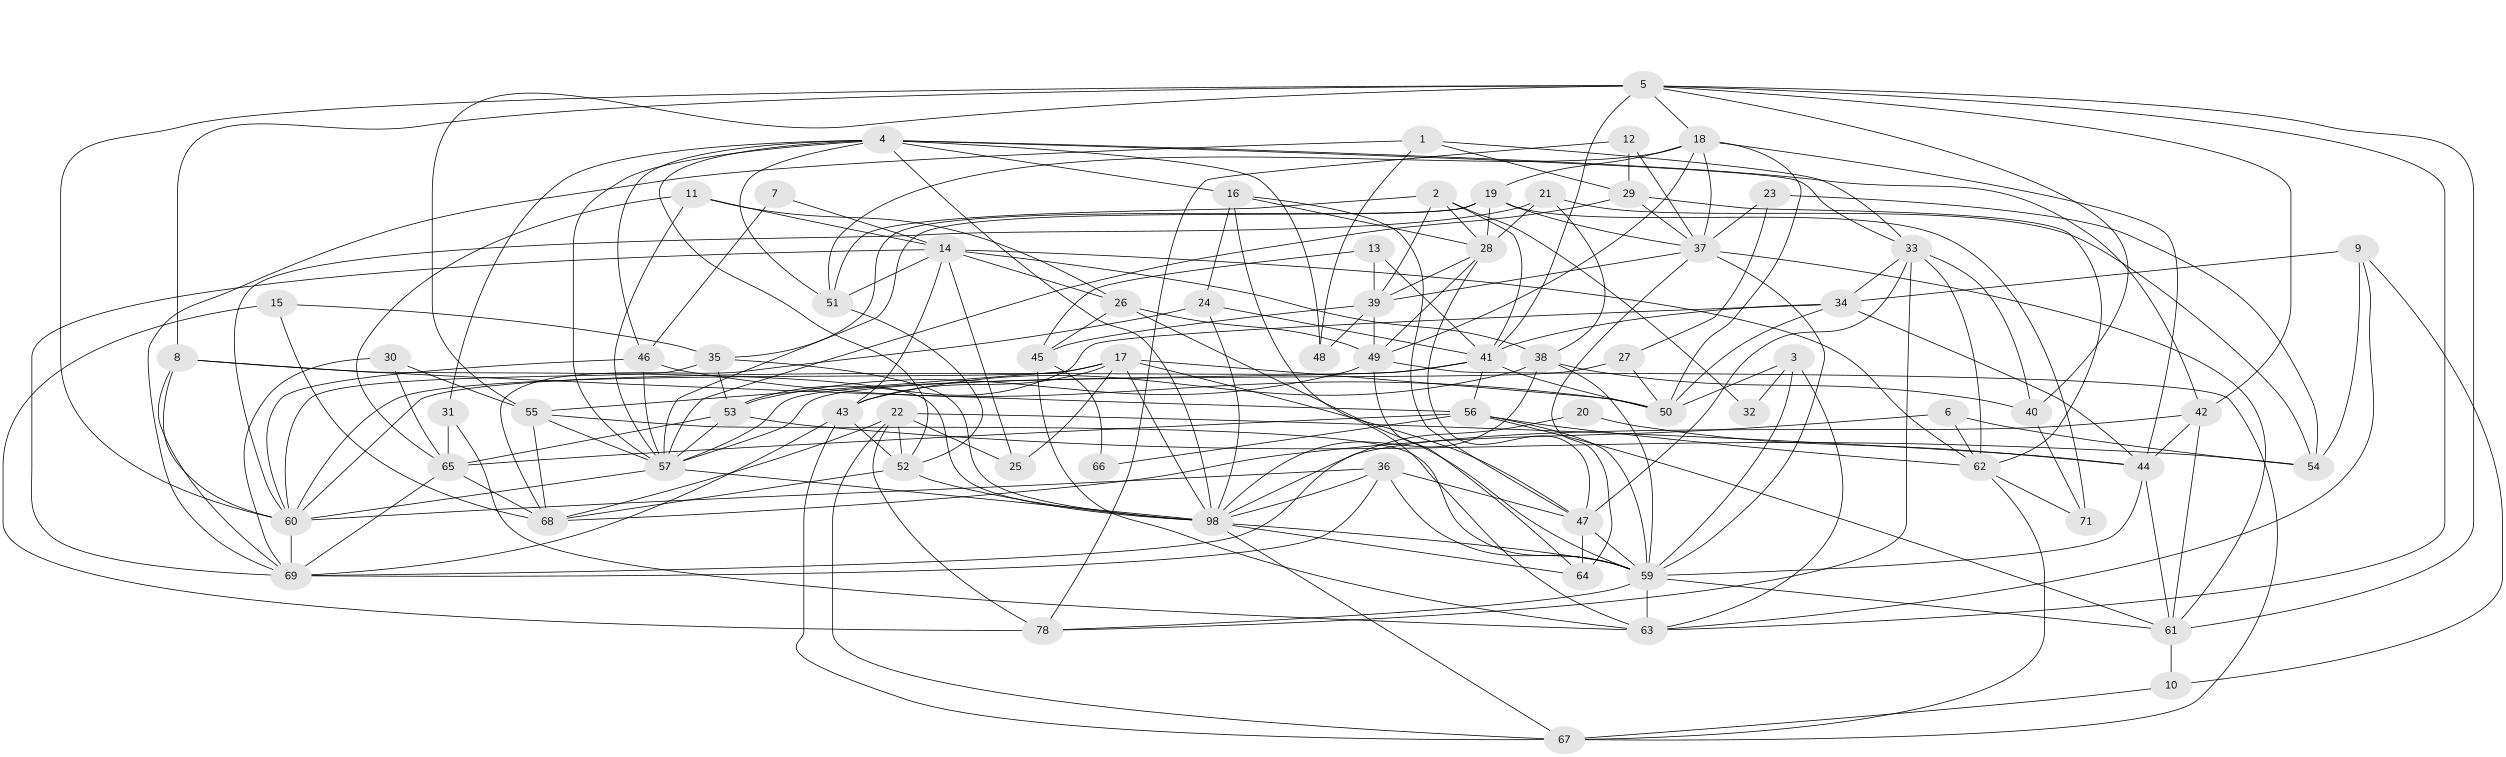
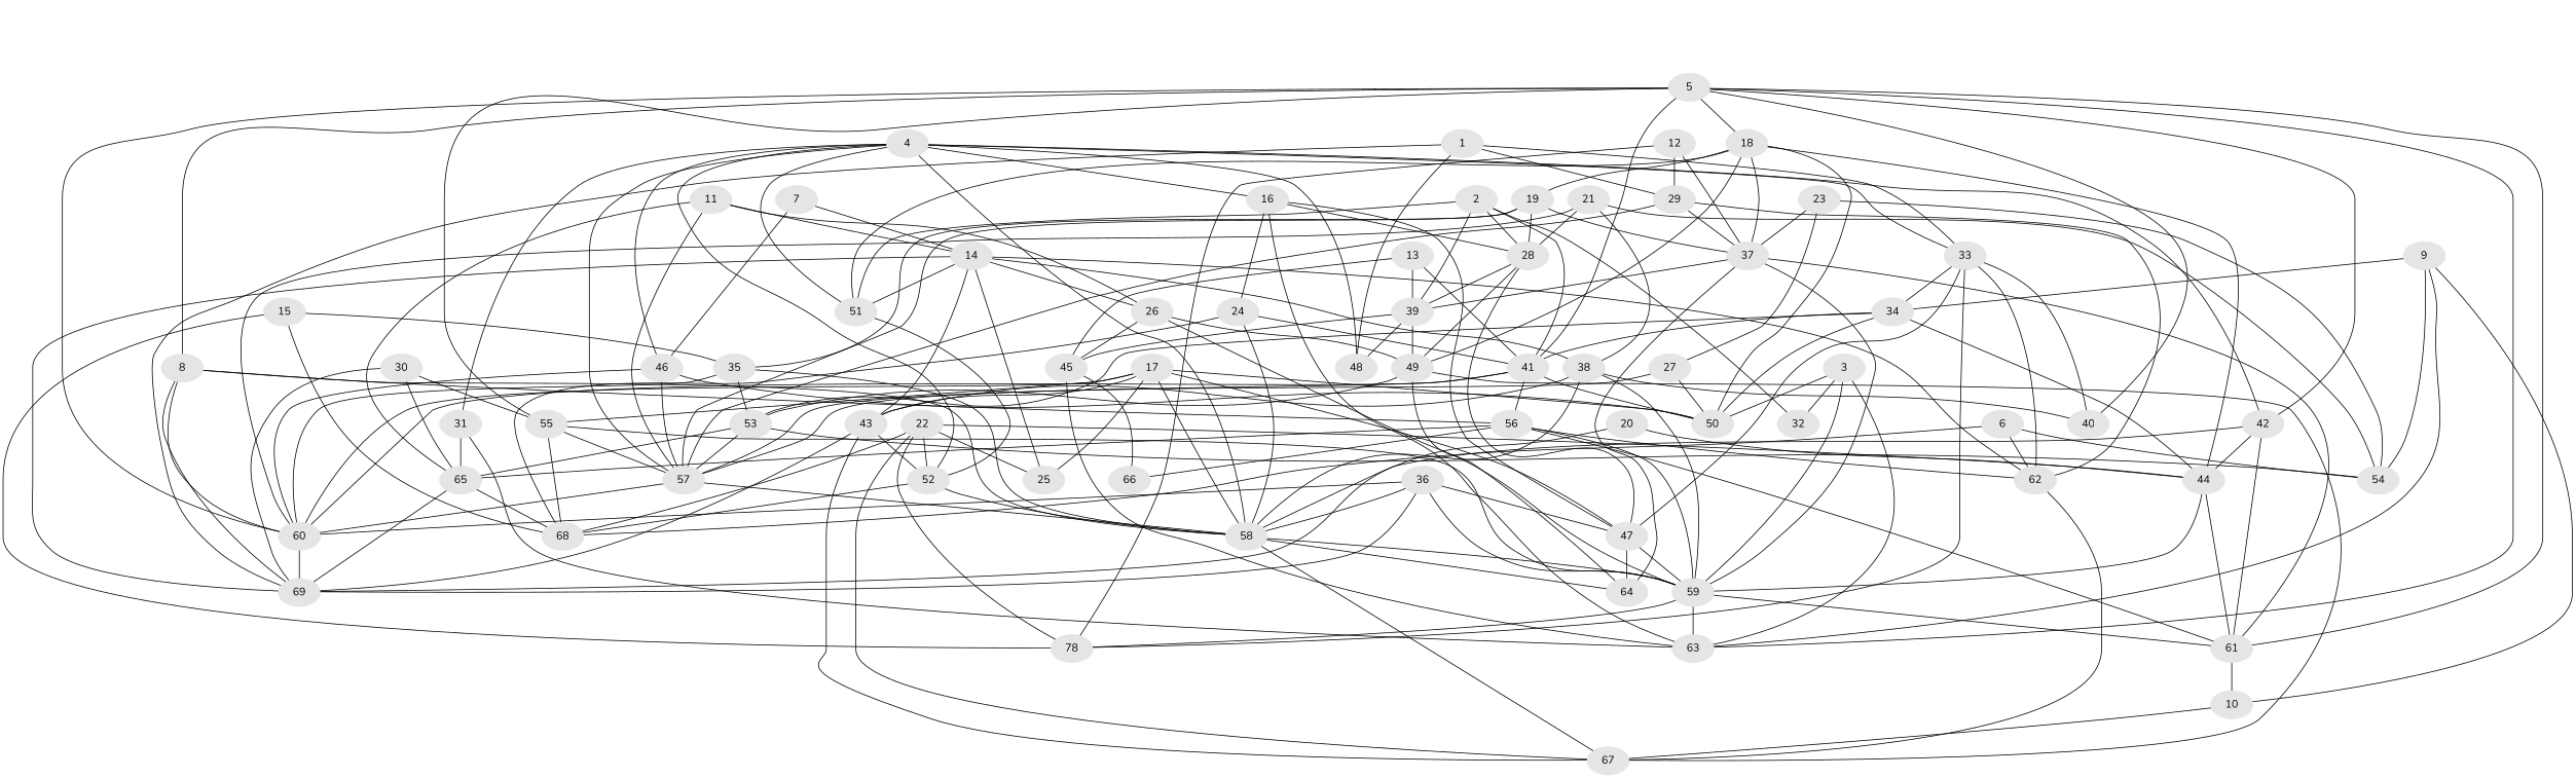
  graph {
    fontname=Nunito
    node [color=gray90 fontname=Nunito style=filled]
    edge [fontname=Nunito weight=1.0]
    1
    29
    33
    48
    69
    57
    62
    37
    40
    34
    n11 [label=78]
    47
    2
    28
    32
    39
    41
    51
    49
    45
    50
    60
    56
    52
    3
    59
    63
    61
    4
    16
    31
    42
    46
-   58 [label=98]
+   58
    24
    65
    44
    68
    67
    64
    5
    8
    18
    55
    19
-   71
    10
    6
    54
    7
    14
    26
    25
    38
    43
    66
    9
    53
    11
    12
    13
    15
    35
    17
    20
    21
    22
    23
    27
    30
    36
    1 -- 29
    1 -- 33
    1 -- 48
    1 -- 69
    29 -- 57
    29 -- 62
    29 -- 37
    33 -- 62
    33 -- 40
    33 -- 34
    33 -- n11
    33 -- 47
    57 -- 60
    57 -- 58
    62 -- 67
-   62 -- 71
    37 -- 39
    37 -- 59
    37 -- 61
    37 -- 64
-   40 -- 71
    34 -- 41
    34 -- 50
    34 -- 44
    34 -- 53
    47 -- 59
    47 -- 64 [weight=2.0]
    2 -- 28
    2 -- 32
    2 -- 39
    2 -- 41
    2 -- 51
    28 -- 47
    28 -- 39
    28 -- 49
    39 -- 48
    39 -- 49
    39 -- 45
    41 -- 57 [weight=2.0]
    41 -- 50
    41 -- 60
    41 -- 56
    51 -- 52
    49 -- 67
    49 -- 64
    49 -- 53
    45 -- 63
    45 -- 66
    60 -- 69
    56 -- 62
    56 -- 59
    56 -- 61
    56 -- 65
    56 -- 66
    52 -- 58
    52 -- 68
    3 -- 32
    3 -- 50
    3 -- 59
    3 -- 63
    59 -- n11
    59 -- 63
    59 -- 61
    61 -- 10
    4 -- 33
    4 -- 48
    4 -- 57
    4 -- 51
    4 -- 52
    4 -- 16
    4 -- 31
    4 -- 42
    4 -- 46
    4 -- 58
    16 -- 47
    16 -- 28
    16 -- 63
    16 -- 24
    31 -- 63
    31 -- 65
    42 -- 61
    42 -- 58
    42 -- 44
    46 -- 57
    46 -- 50
    46 -- 60
    58 -- 59
    58 -- 67
    58 -- 64
    24 -- 41
    24 -- 58
    24 -- 68
    65 -- 69
    65 -- 68
    44 -- 59
    44 -- 61
    5 -- 40
    5 -- 41
    5 -- 60
    5 -- 63
    5 -- 61
    5 -- 42
    5 -- 8
    5 -- 18
    5 -- 55 [weight=2.0]
    8 -- 69
    8 -- 60
    8 -- 56
    8 -- 58
    18 -- 37
    18 -- 51
    18 -- 49
    18 -- 50
    18 -- 44
    18 -- 19
    55 -- 57
    55 -- 59
    55 -- 68
    19 -- 57
    19 -- 37
    19 -- 28
-   19 -- 71 [weight=2.0]
    19 -- 35
    10 -- 67
    6 -- 62 [weight=2.0]
    6 -- 68
    6 -- 54 [weight=2.0]
    7 -- 46
    7 -- 14
    14 -- 69
    14 -- 62
    14 -- 51
    14 -- 26
    14 -- 25
    14 -- 38
    14 -- 43
    26 -- 49
    26 -- 45
    26 -- 59
    38 -- 40
    38 -- 59
    38 -- 58 [weight=2.0]
    38 -- 43
    43 -- 69
    43 -- 52
    43 -- 67
    9 -- 34 [weight=2.0]
    9 -- 63
    9 -- 10
    9 -- 54
    53 -- 57
    53 -- 65
    53 -- 54
    11 -- 57
    11 -- 65
    11 -- 14
    11 -- 26
    12 -- 29
    12 -- 37
    12 -- n11
    13 -- 39
    13 -- 41
    13 -- 45
    15 -- n11
    15 -- 68
    15 -- 35
    35 -- 60 [weight=2.0]
    35 -- 58
    35 -- 53
    17 -- 47
    17 -- 50
    17 -- 60
    17 -- 58
    17 -- 55
    17 -- 25
    17 -- 43
    20 -- 69
    20 -- 44
    21 -- 28
    21 -- 60
    21 -- 54
    21 -- 38
    22 -- n11
    22 -- 52
    22 -- 44
    22 -- 68
    22 -- 67
    22 -- 25
    23 -- 37
    23 -- 54
    23 -- 27
    27 -- 57
    27 -- 50
    30 -- 69
    30 -- 65
    30 -- 55
    36 -- 69
    36 -- 47
    36 -- 60
    36 -- 59
    36 -- 58
  }
